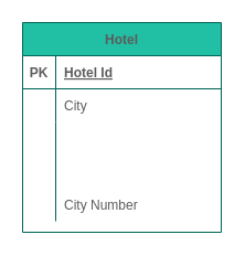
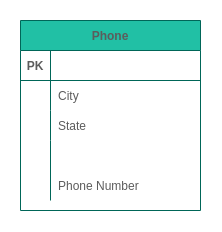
  <mxCell id="0" />
  <mxCell id="1" parent="0" />
- <mxCell id="2" value="Hotel" style="shape=table;startSize=30;container=1;collapsible=1;childLayout=tableLayout;fixedRows=1;rowLines=0;fontStyle=1;align=center;resizeLast=1;rounded=0;sketch=0;fontColor=#5C5C5C;strokeColor=#006658;fillColor=#21C0A5;" parent="1" vertex="1"><mxGeometry x="20" y="20" width="180" height="190" as="geometry" /></mxCell>
+ <mxCell id="2" value="Phone" style="shape=table;startSize=30;container=1;collapsible=1;childLayout=tableLayout;fixedRows=1;rowLines=0;fontStyle=1;align=center;resizeLast=1;rounded=0;sketch=0;fontColor=#5C5C5C;strokeColor=#006658;fillColor=#21C0A5;" parent="1" vertex="1"><mxGeometry x="20" y="20" width="180" height="190" as="geometry" /></mxCell>
  <mxCell id="3" value="" style="shape=partialRectangle;collapsible=0;dropTarget=0;pointerEvents=0;fillColor=none;top=0;left=0;bottom=1;right=0;points=[[0,0.5],[1,0.5]];portConstraint=eastwest;rounded=0;sketch=0;fontColor=#5C5C5C;strokeColor=#006658;" parent="2" vertex="1"><mxGeometry y="30" width="180" height="30" as="geometry" /></mxCell>
  <mxCell id="4" value="PK" style="shape=partialRectangle;connectable=0;fillColor=none;top=0;left=0;bottom=0;right=0;fontStyle=1;overflow=hidden;rounded=0;sketch=0;fontColor=#5C5C5C;strokeColor=#006658;" parent="3" vertex="1"><mxGeometry width="30" height="30" as="geometry"><mxRectangle width="30" height="30" as="alternateBounds" /></mxGeometry></mxCell>
- <mxCell id="5" value="Hotel Id" style="shape=partialRectangle;connectable=0;fillColor=none;top=0;left=0;bottom=0;right=0;align=left;spacingLeft=6;fontStyle=5;overflow=hidden;rounded=0;sketch=0;fontColor=#5C5C5C;strokeColor=#006658;" parent="3" vertex="1"><mxGeometry x="30" width="150" height="30" as="geometry"><mxRectangle width="150" height="30" as="alternateBounds" /></mxGeometry></mxCell>
  <mxCell id="6" value="" style="shape=partialRectangle;collapsible=0;dropTarget=0;pointerEvents=0;fillColor=none;top=0;left=0;bottom=0;right=0;points=[[0,0.5],[1,0.5]];portConstraint=eastwest;rounded=0;sketch=0;fontColor=#5C5C5C;strokeColor=#006658;" parent="2" vertex="1"><mxGeometry y="60" width="180" height="30" as="geometry" /></mxCell>
  <mxCell id="7" value="" style="shape=partialRectangle;connectable=0;fillColor=none;top=0;left=0;bottom=0;right=0;editable=1;overflow=hidden;rounded=0;sketch=0;fontColor=#5C5C5C;strokeColor=#006658;" parent="6" vertex="1"><mxGeometry width="30" height="30" as="geometry"><mxRectangle width="30" height="30" as="alternateBounds" /></mxGeometry></mxCell>
  <mxCell id="8" value="City" style="shape=partialRectangle;connectable=0;fillColor=none;top=0;left=0;bottom=0;right=0;align=left;spacingLeft=6;overflow=hidden;rounded=0;sketch=0;fontColor=#5C5C5C;strokeColor=#006658;" parent="6" vertex="1"><mxGeometry x="30" width="150" height="30" as="geometry"><mxRectangle width="150" height="30" as="alternateBounds" /></mxGeometry></mxCell>
  <mxCell id="9" value="" style="shape=partialRectangle;collapsible=0;dropTarget=0;pointerEvents=0;fillColor=none;top=0;left=0;bottom=0;right=0;points=[[0,0.5],[1,0.5]];portConstraint=eastwest;rounded=0;sketch=0;fontColor=#5C5C5C;strokeColor=#006658;" parent="2" vertex="1"><mxGeometry y="90" width="180" height="30" as="geometry" /></mxCell>
  <mxCell id="10" value="" style="shape=partialRectangle;connectable=0;fillColor=none;top=0;left=0;bottom=0;right=0;editable=1;overflow=hidden;rounded=0;sketch=0;fontColor=#5C5C5C;strokeColor=#006658;" parent="9" vertex="1"><mxGeometry width="30" height="30" as="geometry"><mxRectangle width="30" height="30" as="alternateBounds" /></mxGeometry></mxCell>
+ <mxCell id="11" value="State" style="shape=partialRectangle;connectable=0;fillColor=none;top=0;left=0;bottom=0;right=0;align=left;spacingLeft=6;overflow=hidden;rounded=0;sketch=0;fontColor=#5C5C5C;strokeColor=#006658;" parent="9" vertex="1"><mxGeometry x="30" width="150" height="30" as="geometry"><mxRectangle width="150" height="30" as="alternateBounds" /></mxGeometry></mxCell>
  <mxCell id="12" value="" style="shape=partialRectangle;collapsible=0;dropTarget=0;pointerEvents=0;fillColor=none;top=0;left=0;bottom=0;right=0;points=[[0,0.5],[1,0.5]];portConstraint=eastwest;rounded=0;sketch=0;fontColor=#5C5C5C;strokeColor=#006658;" parent="2" vertex="1"><mxGeometry y="120" width="180" height="30" as="geometry" /></mxCell>
  <mxCell id="13" value="" style="shape=partialRectangle;connectable=0;fillColor=none;top=0;left=0;bottom=0;right=0;editable=1;overflow=hidden;rounded=0;sketch=0;fontColor=#5C5C5C;strokeColor=#006658;" parent="12" vertex="1"><mxGeometry width="30" height="30" as="geometry"><mxRectangle width="30" height="30" as="alternateBounds" /></mxGeometry></mxCell>
  <mxCell id="14" value="" style="shape=partialRectangle;collapsible=0;dropTarget=0;pointerEvents=0;fillColor=none;top=0;left=0;bottom=0;right=0;points=[[0,0.5],[1,0.5]];portConstraint=eastwest;rounded=0;sketch=0;fontColor=#5C5C5C;strokeColor=#006658;" parent="2" vertex="1"><mxGeometry y="150" width="180" height="30" as="geometry" /></mxCell>
  <mxCell id="15" value="" style="shape=partialRectangle;connectable=0;fillColor=none;top=0;left=0;bottom=0;right=0;editable=1;overflow=hidden;rounded=0;sketch=0;fontColor=#5C5C5C;strokeColor=#006658;" parent="14" vertex="1"><mxGeometry width="30" height="30" as="geometry"><mxRectangle width="30" height="30" as="alternateBounds" /></mxGeometry></mxCell>
- <mxCell id="16" value="City Number" style="shape=partialRectangle;connectable=0;fillColor=none;top=0;left=0;bottom=0;right=0;align=left;spacingLeft=6;overflow=hidden;rounded=0;sketch=0;fontColor=#5C5C5C;strokeColor=#006658;" parent="14" vertex="1"><mxGeometry x="30" width="150" height="30" as="geometry"><mxRectangle width="150" height="30" as="alternateBounds" /></mxGeometry></mxCell>
+ <mxCell id="16" value="Phone Number" style="shape=partialRectangle;connectable=0;fillColor=none;top=0;left=0;bottom=0;right=0;align=left;spacingLeft=6;overflow=hidden;rounded=0;sketch=0;fontColor=#5C5C5C;strokeColor=#006658;" parent="14" vertex="1"><mxGeometry x="30" width="150" height="30" as="geometry"><mxRectangle width="150" height="30" as="alternateBounds" /></mxGeometry></mxCell>
